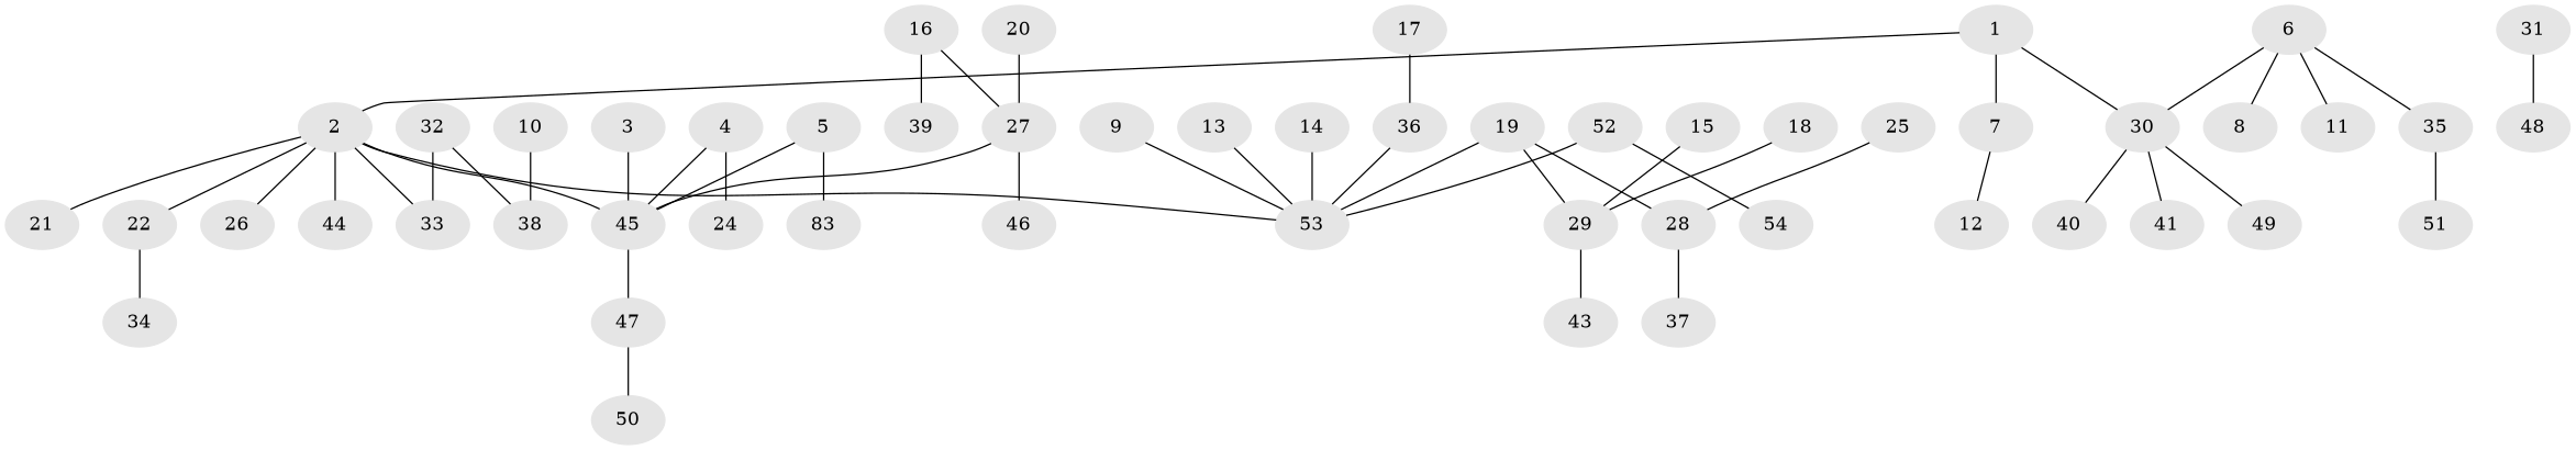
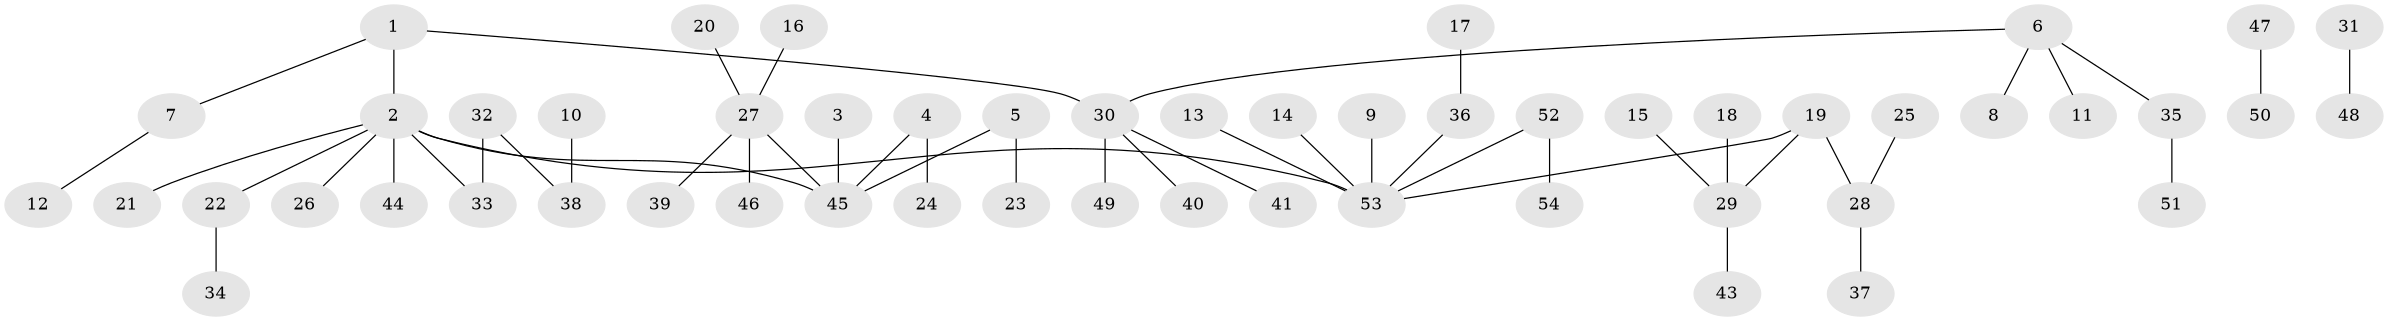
  graph {
    node [color=gray90 style=filled]
    edge [weight=1.0]
    1
    2
    7
    30
    21
    22
    26
    33
    44
    45
    53
    12
    40
    41
    49
    34
    47
    3
    4
    24
    5
-   23 [label=83]
+   23
    6
    8
    11
    35
    51
    31
    48
    9
    10
    38
    13
    14
    15
    29
    43
    16
    27
    39
    46
    17
    36
    18
    19
    28
    37
    20
    25
    32
    50
    52
    54
    1 -- 2
    1 -- 7
    1 -- 30
    2 -- 21
    2 -- 22
    2 -- 26
    2 -- 33
    2 -- 44
    2 -- 45
    2 -- 53
    7 -- 12
    30 -- 40
    30 -- 41
    30 -- 49
    22 -- 34
-   45 -- 47
    47 -- 50
    3 -- 45
    4 -- 45
    4 -- 24
    5 -- 45
    5 -- 23
    6 -- 30
    6 -- 8
    6 -- 11
    6 -- 35
    35 -- 51
    31 -- 48
    9 -- 53
    10 -- 38
    13 -- 53
    14 -- 53
    15 -- 29
    29 -- 43
    16 -- 27
    27 -- 45
-   16 -- 39
+   27 -- 39
    27 -- 46
    17 -- 36
    36 -- 53
    18 -- 29
    19 -- 53
    19 -- 29
    19 -- 28
    28 -- 37
    20 -- 27
    25 -- 28
    32 -- 33
    32 -- 38
    52 -- 53
    52 -- 54
  }
